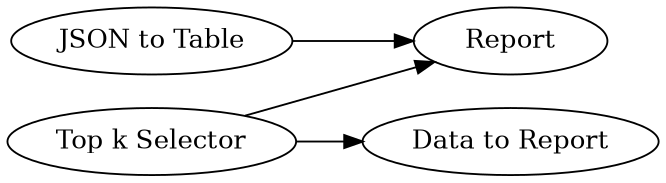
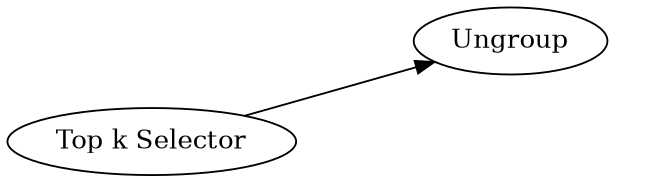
  digraph {
    rankdir=LR
-   n1 [label="JSON to Table"]
-   n2 [label=Report]
+   n2 [label=Ungroup]
    n3 [label="Top k Selector"]
-   n4 [label="Data to Report"]
-   n1 -> n2
    n3 -> n2
-   n3 -> n4
  }
